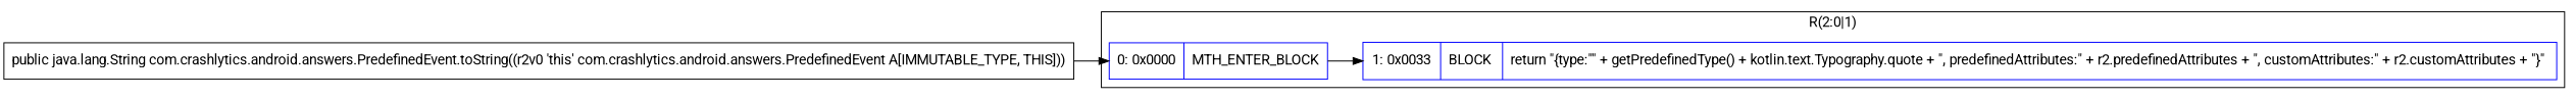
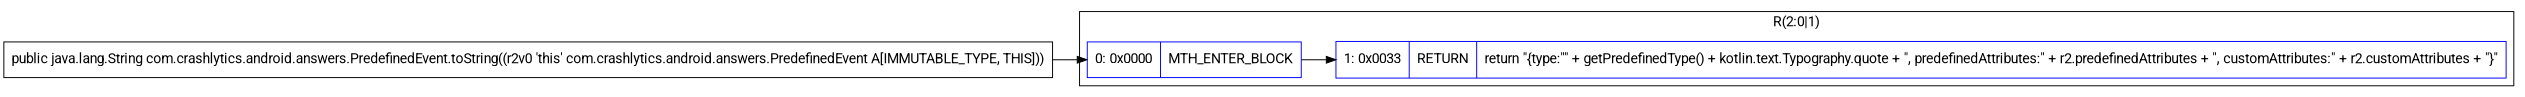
  digraph {
    rankdir=LR
    fontname=Roboto
    node [color=blue shape=record fontname=Roboto]
    edge [fontname=Roboto]
    n1 [label="{0\:\ 0x0000|MTH_ENTER_BLOCK\l}"]
-   n2 [label="{1\:\ 0x0033|BLOCK\l|return \"\{type:\"\" + getPredefinedType() + kotlin.text.Typography.quote + \", predefinedAttributes:\" + r2.predefinedAttributes + \", customAttributes:\" + r2.customAttributes + \"\}\"\l}"]
+   n2 [label="{1\:\ 0x0033|RETURN\l|return \"\{type:\"\" + getPredefinedType() + kotlin.text.Typography.quote + \", predefinedAttributes:\" + r2.predefinedAttributes + \", customAttributes:\" + r2.customAttributes + \"\}\"\l}"]
    n3 [label="{public java.lang.String com.crashlytics.android.answers.PredefinedEvent.toString((r2v0 'this' com.crashlytics.android.answers.PredefinedEvent A[IMMUTABLE_TYPE, THIS])) }" color=""]
    subgraph cluster_1 {
      label="R(2:0|1)"
      n1
      n2
    }
    n1 -> n2
    n3 -> n1
  }
